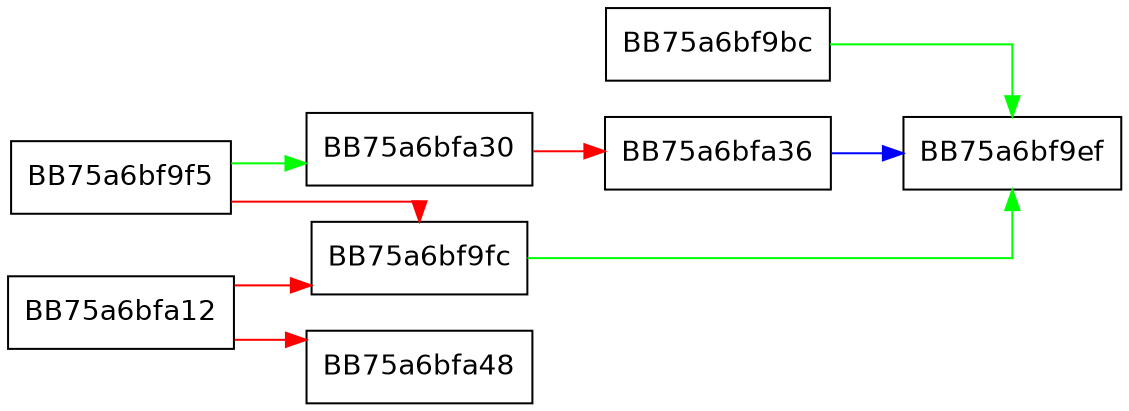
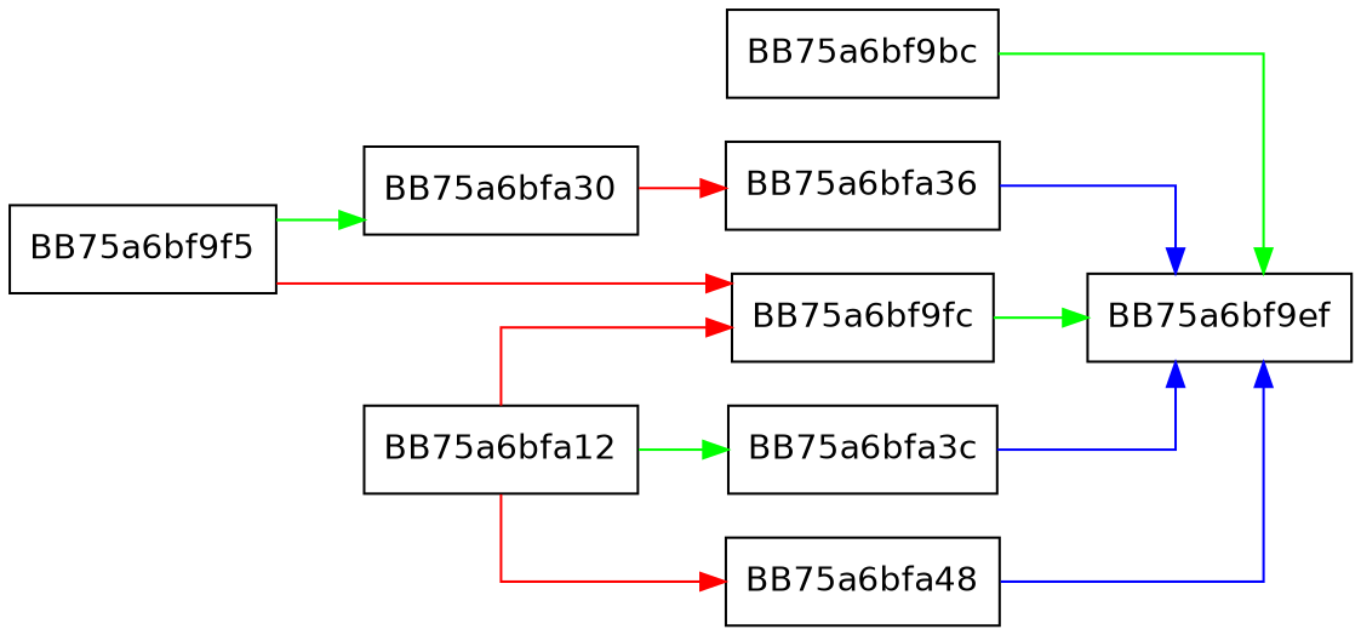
  digraph {
    fontname="DejaVu Sans"
    rankdir=LR
    splines=ortho
    node [fontname="DejaVu Sans" shape=box]
    edge [color=green fontname="DejaVu Sans"]
    BB75a6bf9bc
    BB75a6bf9ef
    BB75a6bf9f5
    BB75a6bfa30
    BB75a6bf9fc
    BB75a6bfa36
    BB75a6bfa12
+   BB75a6bfa3c
    n9 [label=BB75a6bfa48]
    BB75a6bf9bc -> BB75a6bf9ef
    BB75a6bf9f5 -> BB75a6bfa30
    BB75a6bf9f5 -> BB75a6bf9fc [color=red]
    BB75a6bfa30 -> BB75a6bfa36 [color=red]
    BB75a6bf9fc -> BB75a6bf9ef
    BB75a6bfa36 -> BB75a6bf9ef [color=blue]
    BB75a6bfa12 -> BB75a6bf9fc [color=red]
+   BB75a6bfa12 -> BB75a6bfa3c
    BB75a6bfa12 -> n9 [color=red]
+   BB75a6bfa3c -> BB75a6bf9ef [color=blue]
+   n9 -> BB75a6bf9ef [color=blue]
  }
